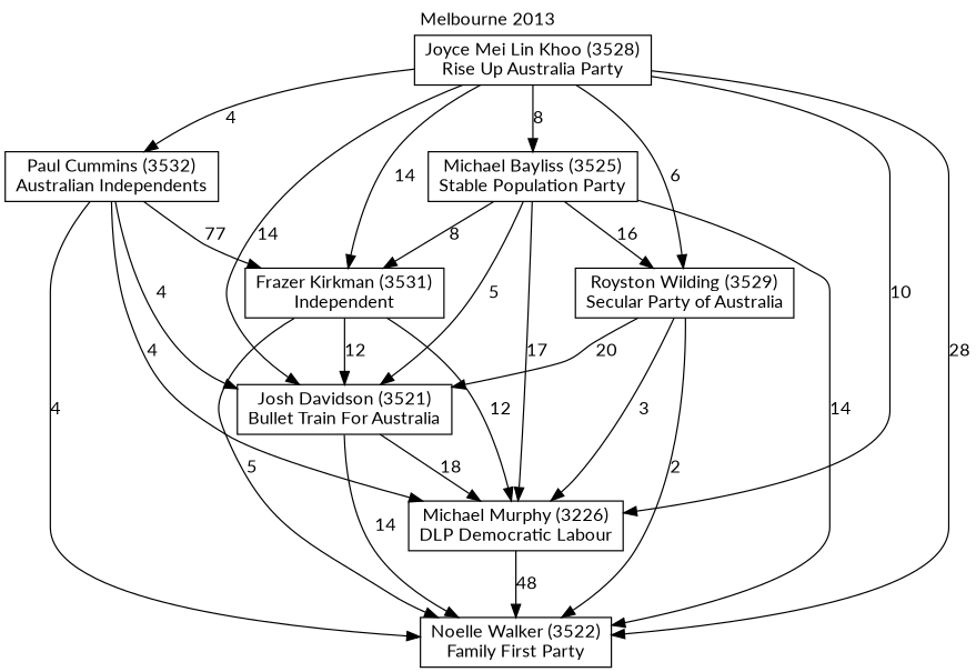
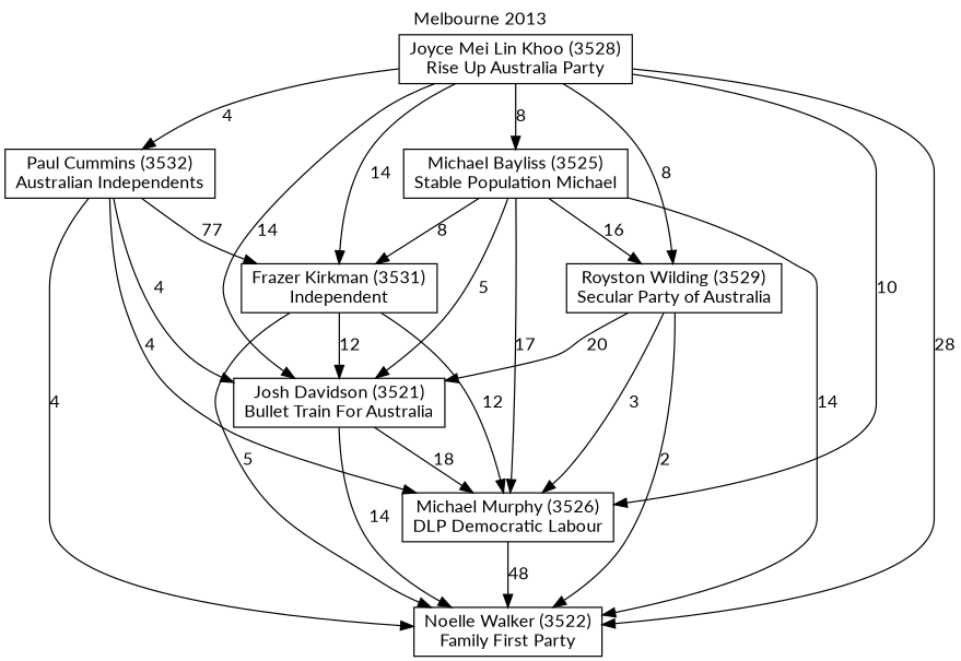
  digraph {
    fontname=Lato
    label="Melbourne 2013"
    labelloc=t
    mclimit=10
    node [fontname=Lato shape=box]
    edge [fontname=Lato]
    n1 [label="Noelle Walker (3522)\nFamily First Party"]
-   n2 [label="Michael Murphy (3226)\nDLP Democratic Labour"]
+   n2 [label="Michael Murphy (3526)\nDLP Democratic Labour"]
    n3 [label="Josh Davidson (3521)\nBullet Train For Australia"]
    n4 [label="Frazer Kirkman (3531)\nIndependent"]
    n5 [label="Royston Wilding (3529)\nSecular Party of Australia"]
-   n6 [label="Michael Bayliss (3525)\nStable Population Party"]
+   n6 [label="Michael Bayliss (3525)\nStable Population Michael"]
    n7 [label="Paul Cummins (3532)\nAustralian Independents"]
    n8 [label="Joyce Mei Lin Khoo (3528)\nRise Up Australia Party"]
    n2 -> n1 [label=48]
    n3 -> n1 [label=14]
    n3 -> n2 [label=18]
    n4 -> n1 [label=5]
    n4 -> n2 [label=12]
    n4 -> n3 [label=12]
    n5 -> n1 [label=2]
    n5 -> n2 [label=3]
    n5 -> n3 [label=20]
    n6 -> n1 [label=14]
    n6 -> n2 [label=17]
    n6 -> n3 [label=5]
    n6 -> n4 [label=8]
    n6 -> n5 [label=16]
    n7 -> n1 [label=4]
    n7 -> n2 [label=4]
    n7 -> n3 [label=4]
    n7 -> n4 [label=77]
    n8 -> n1 [label=28]
    n8 -> n2 [label=10]
    n8 -> n3 [label=14]
    n8 -> n4 [label=14]
-   n8 -> n5 [label=6]
+   n8 -> n5 [label=8]
    n8 -> n6 [label=8]
    n8 -> n7 [label=4]
  }
